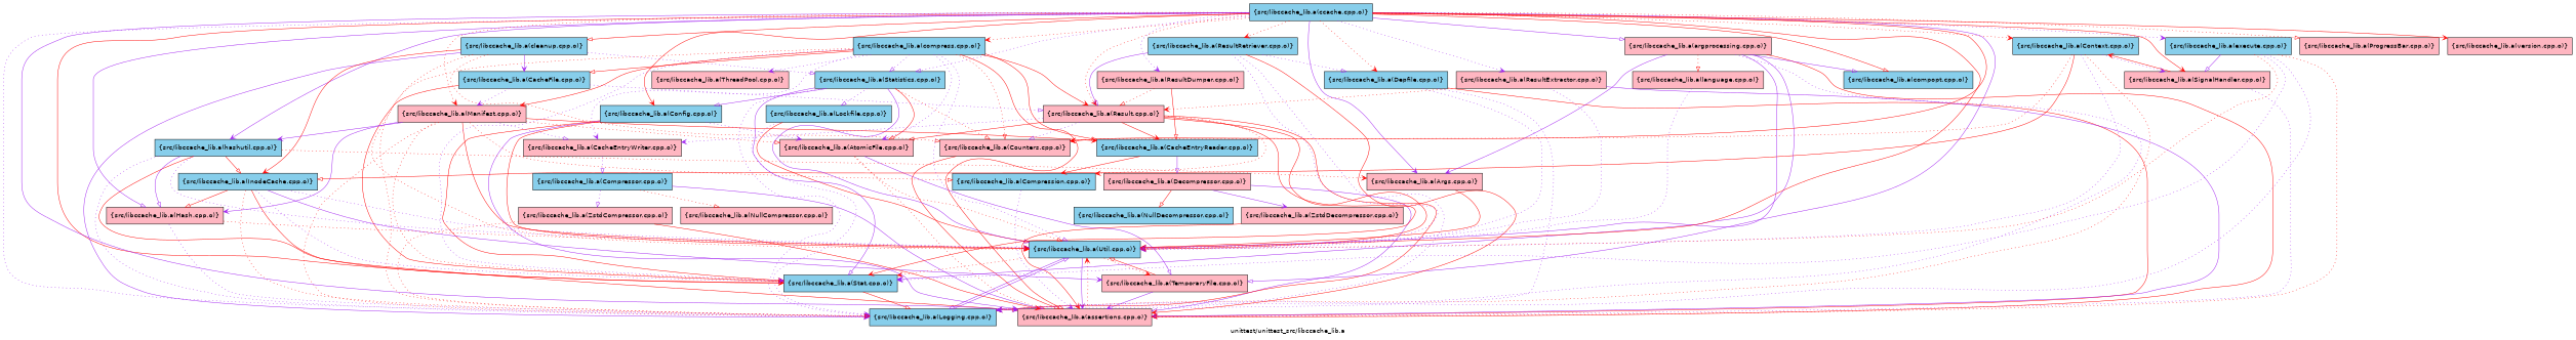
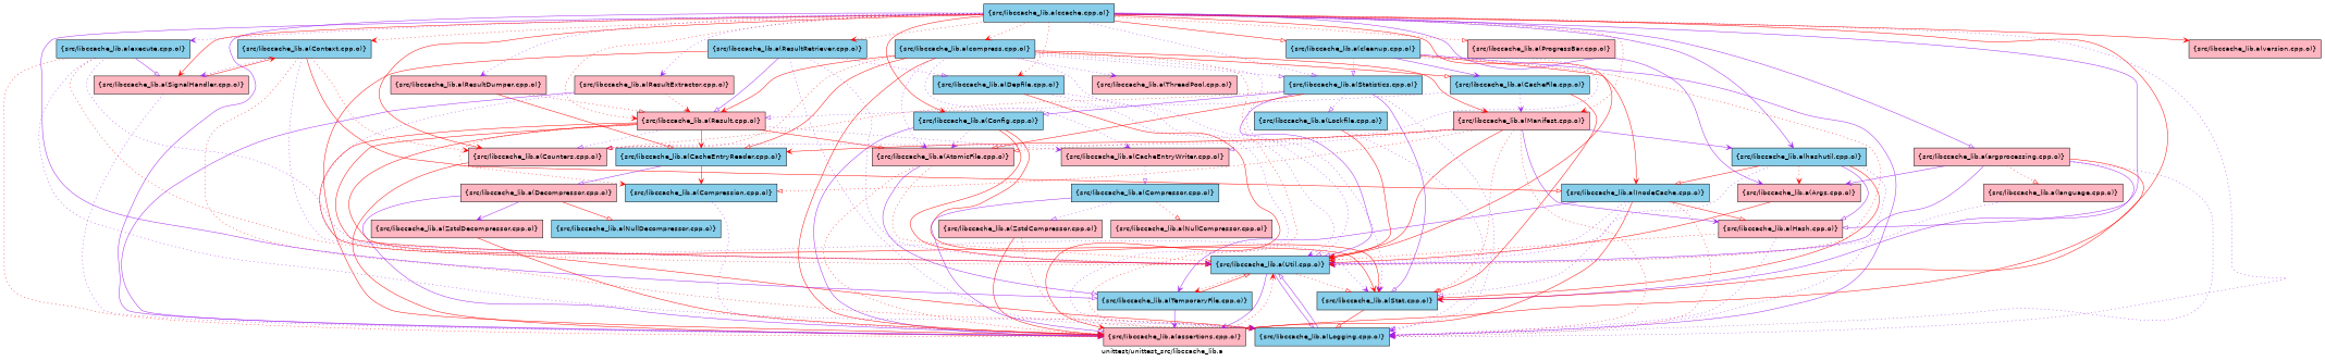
  digraph {
    fontname="DejaVu Sans"
    label="unittest/unittest_src/libccache_lib.a"
    rankdir=TB
    node [fillcolor=skyblue fontname="DejaVu Sans" group=0 shape=box style=filled]
    edge [arrowhead=vee color=red fontname="DejaVu Sans" style=solid]
    n1 [group=1 label="{src/libccache_lib.a(Util.cpp.o)}"]
    n2 [group=1 label="{src/libccache_lib.a(Logging.cpp.o)}"]
    n3 [group=1 label="{src/libccache_lib.a(Stat.cpp.o)}"]
-   n4 [fillcolor=lightpink group=1 label="{src/libccache_lib.a(TemporaryFile.cpp.o)}"]
+   n4 [group=1 label="{src/libccache_lib.a(TemporaryFile.cpp.o)}"]
    n5 [fillcolor=lightpink group=1 label="{src/libccache_lib.a(assertions.cpp.o)}"]
    n6 [fillcolor=lightpink label="{src/libccache_lib.a(Args.cpp.o)}"]
    n7 [fillcolor=lightpink label="{src/libccache_lib.a(AtomicFile.cpp.o)}"]
    n8 [label="{src/libccache_lib.a(Compression.cpp.o)}"]
    n9 [label="{src/libccache_lib.a(Config.cpp.o)}"]
    n10 [fillcolor=lightpink label="{src/libccache_lib.a(Counters.cpp.o)}"]
    n11 [label="{src/libccache_lib.a(Context.cpp.o)}"]
    n12 [fillcolor=lightpink label="{src/libccache_lib.a(SignalHandler.cpp.o)}"]
    n13 [label="{src/libccache_lib.a(InodeCache.cpp.o)}"]
    n14 [fillcolor=lightpink label="{src/libccache_lib.a(Hash.cpp.o)}"]
    n15 [label="{src/libccache_lib.a(Depfile.cpp.o)}"]
    n16 [label="{src/libccache_lib.a(Lockfile.cpp.o)}"]
    n17 [label="{src/libccache_lib.a(Compressor.cpp.o)}"]
    n18 [fillcolor=lightpink label="{src/libccache_lib.a(NullCompressor.cpp.o)}"]
    n19 [fillcolor=lightpink label="{src/libccache_lib.a(ZstdCompressor.cpp.o)}"]
    n20 [fillcolor=lightpink label="{src/libccache_lib.a(Decompressor.cpp.o)}"]
    n21 [label="{src/libccache_lib.a(NullDecompressor.cpp.o)}"]
    n22 [fillcolor=lightpink label="{src/libccache_lib.a(ZstdDecompressor.cpp.o)}"]
    n23 [label="{src/libccache_lib.a(Statistics.cpp.o)}"]
    n24 [label="{src/libccache_lib.a(CacheFile.cpp.o)}"]
    n25 [fillcolor=lightpink label="{src/libccache_lib.a(Manifest.cpp.o)}"]
    n26 [fillcolor=lightpink label="{src/libccache_lib.a(Result.cpp.o)}"]
    n27 [label="{src/libccache_lib.a(hashutil.cpp.o)}"]
    n28 [label="{src/libccache_lib.a(CacheEntryReader.cpp.o)}"]
    n29 [fillcolor=lightpink label="{src/libccache_lib.a(CacheEntryWriter.cpp.o)}"]
    n30 [fillcolor=lightpink label="{src/libccache_lib.a(argprocessing.cpp.o)}"]
-   n31 [label="{src/libccache_lib.a(compopt.cpp.o)}"]
    n32 [fillcolor=lightpink label="{src/libccache_lib.a(language.cpp.o)}"]
    n33 [label="{src/libccache_lib.a(ccache.cpp.o)}"]
    n34 [fillcolor=lightpink label="{src/libccache_lib.a(ProgressBar.cpp.o)}"]
    n35 [label="{src/libccache_lib.a(ResultRetriever.cpp.o)}"]
    n36 [fillcolor=lightpink label="{src/libccache_lib.a(ResultDumper.cpp.o)}"]
    n37 [fillcolor=lightpink label="{src/libccache_lib.a(ResultExtractor.cpp.o)}"]
    n38 [label="{src/libccache_lib.a(cleanup.cpp.o)}"]
    n39 [label="{src/libccache_lib.a(compress.cpp.o)}"]
    n40 [label="{src/libccache_lib.a(execute.cpp.o)}"]
    n41 [fillcolor=lightpink label="{src/libccache_lib.a(version.cpp.o)}"]
    n42 [fillcolor=lightpink label="{src/libccache_lib.a(ThreadPool.cpp.o)}"]
    subgraph sub_1 {
      rank=same
      n1
    }
    n1 -> n2 [arrowhead=onormal color=purple]
-   n1 -> n3 [style=dotted]
+   n1 -> n3 [arrowhead=onormal style=dotted]
    n1 -> n4 [style=dotted]
    n1 -> n5 [color=purple]
    n2 -> n1 [arrowhead=onormal color=purple]
    n3 -> n2 [arrowhead=onormal]
    n4 -> n1 [arrowhead=onormal]
    n4 -> n5 [color=purple]
    n5 -> n1 [style=dotted]
    n6 -> n1
    n7 -> n1 [arrowhead=onormal style=dotted]
    n7 -> n4 [arrowhead=onormal color=purple]
    n7 -> n5 [arrowhead=onormal style=dotted]
    n8 -> n5 [color=purple style=dotted]
    n9 -> n1 [arrowhead=onormal]
    n9 -> n3
    n9 -> n5 [color=purple]
    n9 -> n7 [color=purple style=dotted]
    n10 -> n5 [arrowhead=onormal]
    n11 -> n1 [arrowhead=onormal color=purple style=dotted]
    n11 -> n2 [style=dotted]
    n11 -> n10 [style=dotted]
    n11 -> n12 [color=purple style=dotted]
    n11 -> n13 [arrowhead=onormal]
    n12 -> n5 [arrowhead=onormal color=purple style=dotted]
    n12 -> n11
    n13 -> n1 [color=purple style=dotted]
    n13 -> n2 [arrowhead=onormal style=dotted]
    n13 -> n3 [arrowhead=onormal color=purple style=dotted]
    n13 -> n4 [color=purple]
    n13 -> n5 [arrowhead=onormal]
    n13 -> n14 [arrowhead=onormal]
    n14 -> n1 [style=dotted]
    n14 -> n2 [color=purple style=dotted]
    n15 -> n1 [color=purple style=dotted]
    n15 -> n2 [color=purple style=dotted]
    n15 -> n5
    n16 -> n1 [arrowhead=onormal]
    n16 -> n2 [color=purple style=dotted]
    n17 -> n5 [arrowhead=onormal color=purple]
    n17 -> n18 [arrowhead=onormal style=dotted]
    n17 -> n19 [arrowhead=onormal color=purple style=dotted]
    n19 -> n2 [style=dotted]
    n19 -> n5
    n20 -> n5 [arrowhead=onormal color=purple]
    n20 -> n21 [arrowhead=onormal]
    n20 -> n22 [color=purple]
    n22 -> n5
    n23 -> n1 [arrowhead=onormal color=purple]
    n23 -> n2 [arrowhead=onormal color=purple style=dotted]
    n23 -> n3 [arrowhead=onormal color=purple]
    n23 -> n7 [arrowhead=onormal]
    n23 -> n9 [arrowhead=onormal color=purple]
    n23 -> n10 [arrowhead=onormal style=dotted]
    n23 -> n16 [arrowhead=onormal color=purple style=dotted]
    n24 -> n3 [arrowhead=onormal]
    n24 -> n25 [color=purple style=dotted]
    n24 -> n26 [arrowhead=onormal color=purple style=dotted]
    n25 -> n1
    n25 -> n2 [arrowhead=onormal style=dotted]
    n25 -> n3 [arrowhead=onormal style=dotted]
    n25 -> n7 [arrowhead=onormal style=dotted]
    n25 -> n8 [arrowhead=onormal style=dotted]
    n25 -> n14 [color=purple]
    n25 -> n27 [color=purple]
    n25 -> n28
    n25 -> n29 [arrowhead=onormal color=purple style=dotted]
    n26 -> n1
    n26 -> n2
    n26 -> n3
    n26 -> n7 [arrowhead=onormal]
    n26 -> n8 [style=dotted]
    n26 -> n10 [arrowhead=onormal color=purple style=dotted]
    n26 -> n28
    n26 -> n29 [color=purple style=dotted]
    n27 -> n1 [arrowhead=onormal color=purple style=dotted]
    n27 -> n2 [color=purple style=dotted]
    n27 -> n3 [arrowhead=onormal]
    n27 -> n6 [style=dotted]
    n27 -> n13 [arrowhead=onormal]
    n27 -> n14 [arrowhead=onormal color=purple]
    n28 -> n8
    n28 -> n20 [arrowhead=onormal color=purple]
    n29 -> n17 [arrowhead=onormal color=purple style=dotted]
    n30 -> n1 [color=purple]
    n30 -> n2 [color=purple style=dotted]
    n30 -> n3 [color=purple]
    n30 -> n5 [arrowhead=onormal]
    n30 -> n6 [color=purple]
-   n30 -> n31 [arrowhead=onormal color=purple]
    n30 -> n32 [arrowhead=onormal style=dotted]
    n32 -> n1 [color=purple style=dotted]
    n33 -> n1
    n33 -> n2 [color=purple style=dotted]
    n33 -> n3
    n33 -> n4 [arrowhead=onormal color=purple]
    n33 -> n5 [color=purple]
    n33 -> n6 [color=purple]
    n33 -> n9
    n33 -> n10
    n33 -> n11 [style=dotted]
    n33 -> n12
    n33 -> n14 [arrowhead=onormal color=purple]
    n33 -> n15 [style=dotted]
    n33 -> n23 [arrowhead=onormal color=purple style=dotted]
    n33 -> n25 [style=dotted]
    n33 -> n26 [style=dotted]
    n33 -> n27 [color=purple]
    n33 -> n30 [arrowhead=onormal color=purple]
-   n33 -> n31 [arrowhead=onormal]
    n33 -> n34 [arrowhead=onormal style=dotted]
    n33 -> n35 [style=dotted]
    n33 -> n36 [color=purple style=dotted]
    n33 -> n37 [color=purple style=dotted]
    n33 -> n38 [arrowhead=onormal]
    n33 -> n39 [style=dotted]
    n33 -> n40 [color=purple style=dotted]
    n33 -> n41
    n35 -> n1 [color=purple style=dotted]
    n35 -> n2 [color=purple style=dotted]
    n35 -> n5
    n35 -> n15 [arrowhead=onormal color=purple style=dotted]
    n35 -> n26 [arrowhead=onormal color=purple]
    n36 -> n26 [arrowhead=onormal style=dotted]
    n36 -> n28 [arrowhead=onormal]
    n37 -> n1 [color=purple style=dotted]
    n37 -> n5 [color=purple]
    n37 -> n26 [style=dotted]
    n38 -> n1 [style=dotted]
    n38 -> n2 [color=purple]
-   n38 -> n10 [arrowhead=onormal style=dotted]
+   n38 -> n10 [arrowhead=onormal color=purple style=dotted]
    n38 -> n13
    n38 -> n23 [arrowhead=onormal color=purple style=dotted]
    n38 -> n24 [color=purple]
    n39 -> n1 [arrowhead=onormal color=purple style=dotted]
    n39 -> n2 [arrowhead=onormal style=dotted]
    n39 -> n3 [color=purple style=dotted]
    n39 -> n5 [arrowhead=onormal]
    n39 -> n7 [color=purple style=dotted]
    n39 -> n10 [arrowhead=onormal style=dotted]
    n39 -> n23 [arrowhead=onormal color=purple style=dotted]
    n39 -> n24 [arrowhead=onormal]
    n39 -> n25
    n39 -> n26
    n39 -> n28 [arrowhead=onormal]
    n39 -> n29 [color=purple style=dotted]
    n39 -> n42 [color=purple style=dotted]
    n40 -> n1 [arrowhead=onormal style=dotted]
    n40 -> n2 [arrowhead=onormal color=purple style=dotted]
    n40 -> n3 [color=purple style=dotted]
    n40 -> n5 [arrowhead=onormal style=dotted]
    n40 -> n12 [arrowhead=onormal color=purple]
  }
